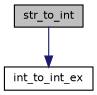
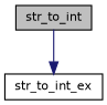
  digraph {
    rankdir=TB
    node [color=black fontname=Helvetica fontsize=10 shape=record style=filled]
    n1 [fillcolor=grey75 fontcolor=black height=0.2 label=str_to_int width=0.4]
-   n2 [fillcolor=white height=0.2 label=int_to_int_ex width=0.4]
+   n2 [fillcolor=white height=0.2 label=str_to_int_ex width=0.4]
    n1 -> n2 [color=midnightblue fontname=Helvetica fontsize=10 labelfontname=Helvetica labelfontsize=10 style=solid]
  }
